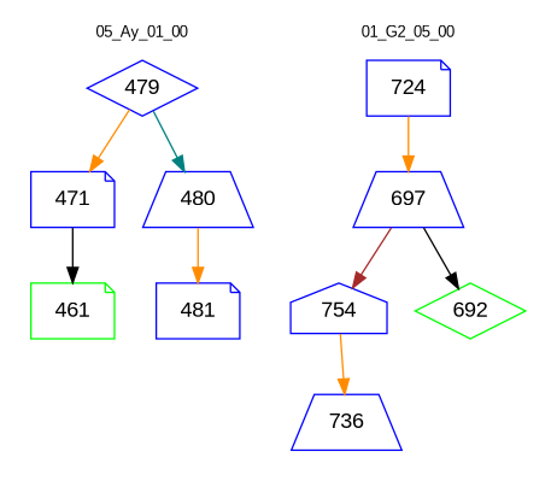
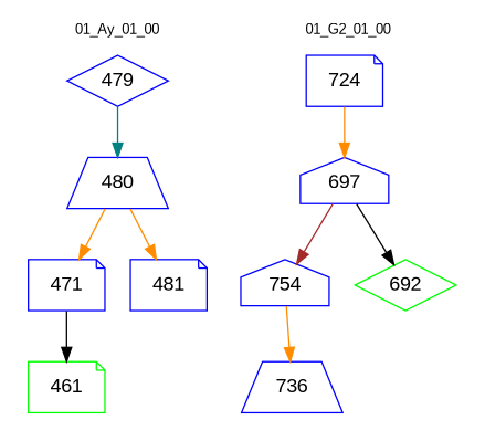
  digraph {
    fontname="Liberation Sans"
    node [color=blue fontname="Liberation Sans" shape=note]
    edge [color=darkorange fontname="Liberation Sans"]
    n1 [label=479 shape=diamond]
    n2 [label=471]
    n3 [label=480 shape=trapezium]
    n4 [color=green label=461]
    n5 [label=481]
    n6 [label=724]
-   n7 [label=697 shape=trapezium]
+   n7 [label=697 shape=house]
    n8 [label=754 shape=house]
    n9 [color=green label=692 shape=diamond]
    n10 [label=736 shape=trapezium]
    subgraph cluster_1 {
      color=white
      fontsize=10
-     label="05_Ay_01_00"
+     label="01_Ay_01_00"
      n1
      n2
      n3
      n4
      n5
    }
    subgraph cluster_2 {
      color=white
      fontsize=10
-     label="01_G2_05_00"
+     label="01_G2_01_00"
      n6
      n7
      n8
      n9
      n10
    }
-   n1 -> n2
+   n3 -> n2
    n1 -> n3 [color=teal]
    n2 -> n4 [color=black]
    n3 -> n5
    n6 -> n7
    n7 -> n8 [color=brown]
    n7 -> n9 [color=black]
    n8 -> n10
  }
